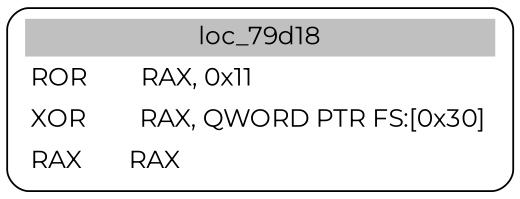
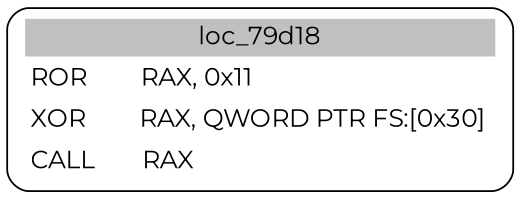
  digraph {
    fontname=Montserrat
-   n1 [fontname=Montserrat label=<<table border="0" cellborder="0" cellpadding="3"><tr><td align="center" colspan="2" bgcolor="grey">loc_79d18</td></tr><tr><td align="left">ROR        RAX, 0x11</td></tr><tr><td align="left">XOR        RAX, QWORD PTR FS:[0x30]</td></tr><tr><td align="left">RAX       RAX</td></tr></table>> shape=Mrecord]
+   n1 [fontname=Montserrat label=<<table border="0" cellborder="0" cellpadding="3"><tr><td align="center" colspan="2" bgcolor="grey">loc_79d18</td></tr><tr><td align="left">ROR        RAX, 0x11</td></tr><tr><td align="left">XOR        RAX, QWORD PTR FS:[0x30]</td></tr><tr><td align="left">CALL       RAX</td></tr></table>> shape=Mrecord]
  }
